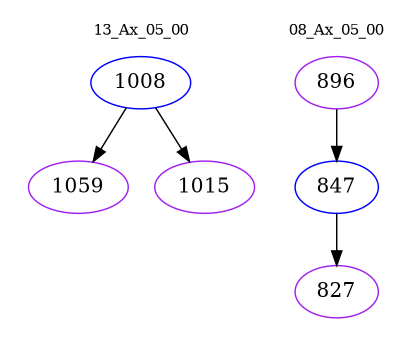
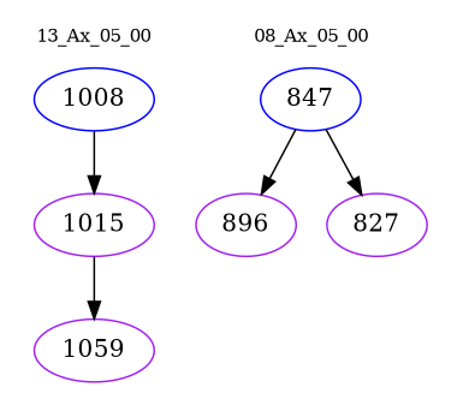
  digraph {
    node [color=purple]
    edge [color=black]
    n1 [color=blue label=1008]
    n2 [label=1059]
    n3 [label=1015]
    n4 [color=blue label=847]
    n5 [label=896]
    n6 [label=827]
    subgraph cluster_1 {
      color=white
      fontsize=10
      label="13_Ax_05_00"
      n1
      n2
      n3
    }
    subgraph cluster_2 {
      color=white
      fontsize=10
      label="08_Ax_05_00"
      n4
      n5
      n6
    }
-   n1 -> n2
+   n3 -> n2
    n1 -> n3
-   n5 -> n4
+   n4 -> n5
    n4 -> n6
  }
